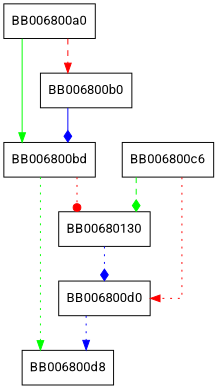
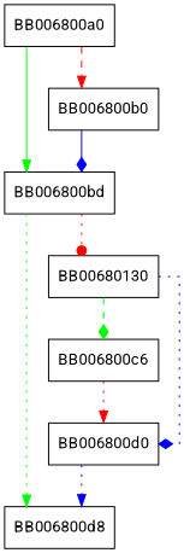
  digraph {
    fontname=Roboto
    splines=ortho
    node [fontname=Roboto shape=box]
    edge [arrowhead=normal color=green fontname=Roboto style=dotted]
    BB006800a0
    BB006800bd
    BB006800b0
    BB006800d8
    BB00680130
    BB006800c6
    BB006800d0
    BB006800a0 -> BB006800bd [style=solid]
    BB006800a0 -> BB006800b0 [color=red style=dashed]
    BB006800bd -> BB006800d8
    BB006800bd -> BB00680130 [arrowhead=dot color=red]
    BB006800b0 -> BB006800bd [arrowhead=diamond color=blue style=solid]
    BB00680130 -> BB006800d0 [arrowhead=diamond color=blue]
-   BB006800c6 -> BB00680130 [arrowhead=diamond style=dashed]
+   BB00680130 -> BB006800c6 [arrowhead=diamond style=dashed]
    BB006800c6 -> BB006800d0 [color=red]
    BB006800d0 -> BB006800d8 [color=blue]
  }
